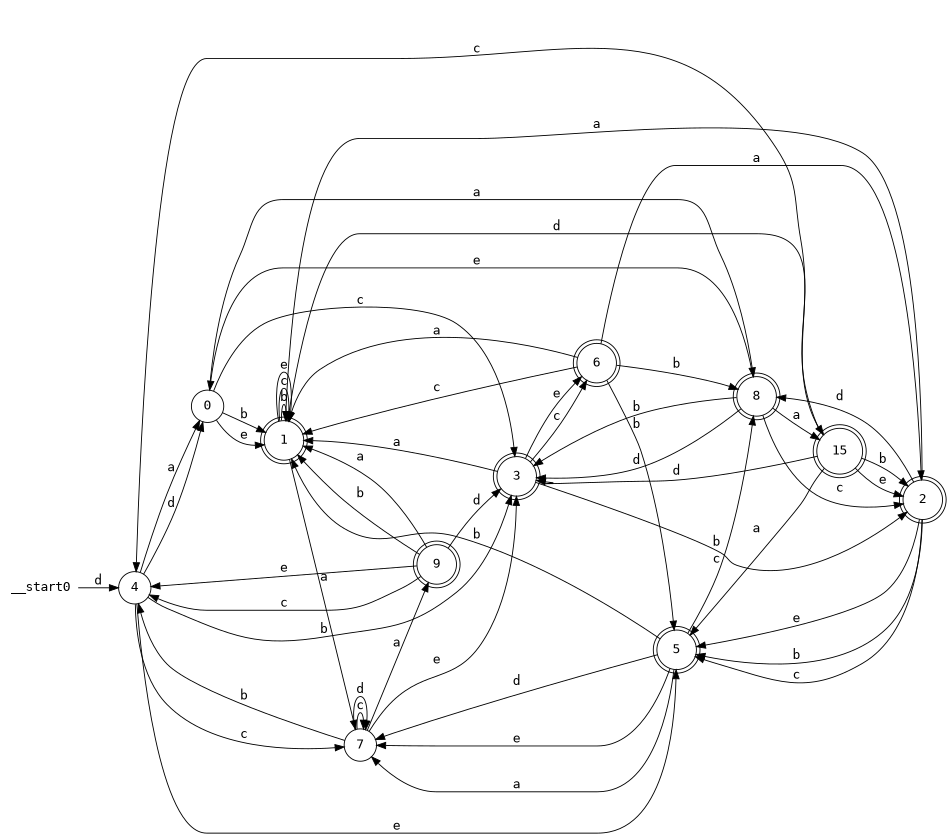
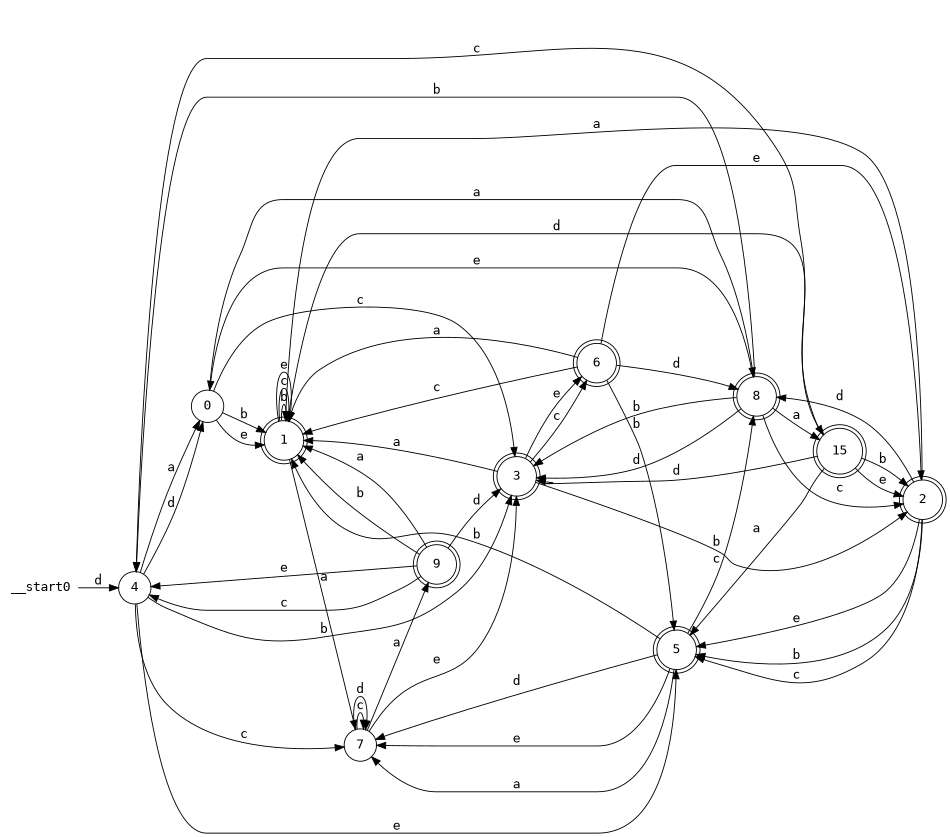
  digraph {
    fontname="DejaVu Sans Mono"
    rankdir=LR
    node [fontname="DejaVu Sans Mono" shape=doublecircle color=black fillcolor=white style="rounded,filled"]
    edge [fontname="DejaVu Sans Mono"]
    __start0 [shape=none color="" fillcolor="" style=""]
    n2 [label=4 shape=circle style=filled]
    n3 [label=0 shape=circle style=filled]
    n4 [label=1]
    n5 [label=3]
    n6 [label=8]
    n7 [label=7 shape=circle style=filled]
    n8 [label=15]
    n9 [label=2]
    n10 [label=6]
    n11 [label=5]
    n12 [label=9]
    __start0 -> n2 [label=d]
    n2 -> n3 [label=a]
    n2 -> n3 [label=d]
    n2 -> n5 [label=b]
    n2 -> n7 [label=c]
    n2 -> n11 [label=e]
    n3 -> n4 [label=b]
    n3 -> n4 [label=e]
    n3 -> n5 [label=c]
    n3 -> n6 [label=a]
    n4 -> n4 [label=b]
    n4 -> n4 [label=c]
    n4 -> n4 [label=e]
    n4 -> n7 [label=a]
    n4 -> n8 [label=d]
    n5 -> n4 [label=a]
    n5 -> n9 [label=b]
    n5 -> n10 [label=c]
    n5 -> n10 [label=e]
    n6 -> n3 [label=e]
    n6 -> n5 [label=b]
    n6 -> n5 [label=d]
    n6 -> n8 [label=a]
    n6 -> n9 [label=c]
-   n7 -> n2 [label=b]
+   n6 -> n2 [label=b]
    n7 -> n5 [label=e]
    n7 -> n7 [label=c]
    n7 -> n7 [label=d]
    n7 -> n12 [label=a]
    n8 -> n2 [label=c]
    n8 -> n5 [label=d]
    n8 -> n9 [label=b]
    n8 -> n9 [label=e]
    n8 -> n11 [label=a]
    n9 -> n4 [label=a]
    n9 -> n6 [label=d]
    n9 -> n11 [label=b]
    n9 -> n11 [label=c]
    n9 -> n11 [label=e]
    n10 -> n4 [label=a]
    n10 -> n4 [label=c]
-   n10 -> n6 [label=b]
-   n10 -> n9 [label=a]
+   n10 -> n6 [label=d]
+   n10 -> n9 [label=e]
    n10 -> n11 [label=b]
    n11 -> n4 [label=b]
    n11 -> n6 [label=c]
    n11 -> n7 [label=a]
    n11 -> n7 [label=d]
    n11 -> n7 [label=e]
    n12 -> n2 [label=c]
    n12 -> n2 [label=e]
    n12 -> n4 [label=a]
    n12 -> n4 [label=b]
    n12 -> n5 [label=d]
  }
